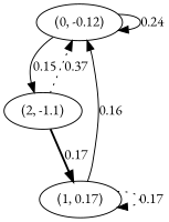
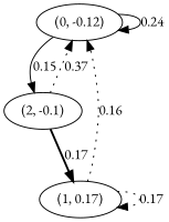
  digraph {
    fontname="EB Garamond"
    node [fontname="EB Garamond"]
    edge [fontname="EB Garamond" style=solid]
    n1 [label="(0, -0.12)"]
-   n2 [label="(2, -1.1)"]
+   n2 [label="(2, -0.1)"]
    n3 [label="(1, 0.17)"]
    n1 -> n1 [label=0.24]
    n1 -> n2 [label=0.15]
    n2 -> n1 [label=0.37 style=dotted]
    n2 -> n3 [label=0.17 style=bold]
-   n3 -> n1 [label=0.16]
+   n3 -> n1 [label=0.16 style=dotted]
    n3 -> n3 [label=0.17 style=dotted]
  }
